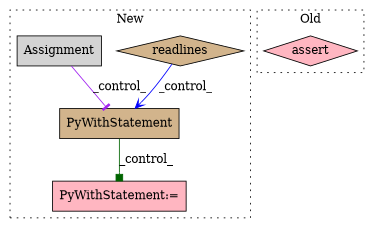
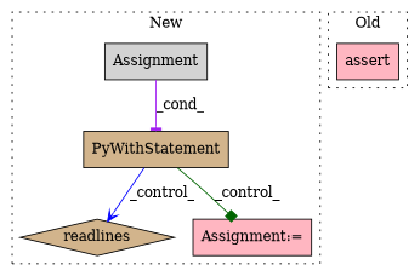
  digraph {
    node [a=32 fillcolor=tan shape=box style=filled]
    n1 [l=11 label=readlines s=5400 shape=diamond]
    n2 [a=42 fillcolor=lightgrey label=Assignment]
-   n3 [a=7 fillcolor=lightpink l=32 label="PyWithStatement:=" s=6167]
+   n3 [a=7 fillcolor=lightpink l=32 label="Assignment:=" s=6167]
    n4 [a=104 l="10,2" label=PyWithStatement s="5314,5360"]
-   n5 [fillcolor=lightpink l="12,1" label=assert s="5258,5297" shape=diamond]
+   n5 [fillcolor=lightpink l="12,1" label=assert s="5258,5297"]
    subgraph cluster_1 {
      label=New
      style=dotted
      n1
      n2
      n3
      n4
    }
    subgraph cluster_2 {
      label=Old
      style=dotted
      n5
    }
-   n2 -> n4 [arrowhead=tee color=purple label=_control_]
-   n1 -> n4 [arrowhead=vee color=blue label=_control_]
+   n2 -> n4 [arrowhead=tee color=purple label=_cond_]
+   n4 -> n1 [arrowhead=vee color=blue label=_control_]
    n4 -> n3 [arrowhead=box color=darkgreen label=_control_]
  }
